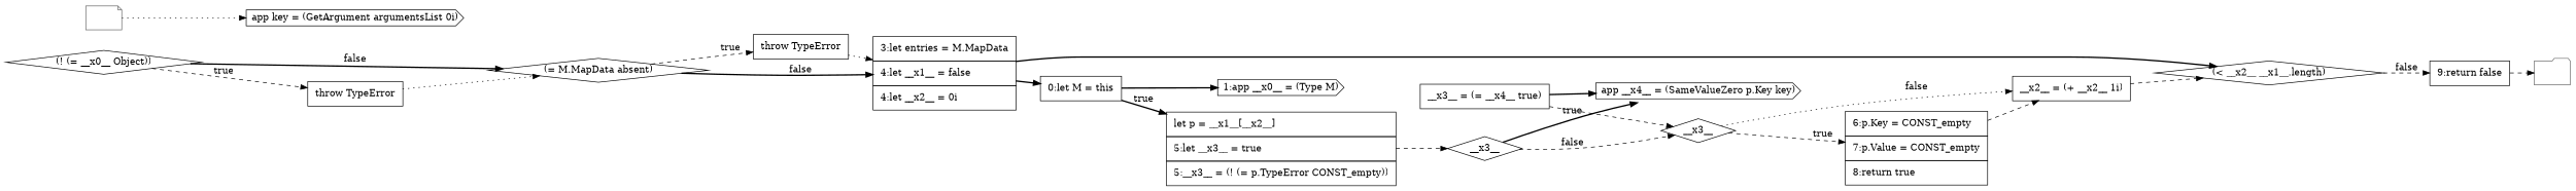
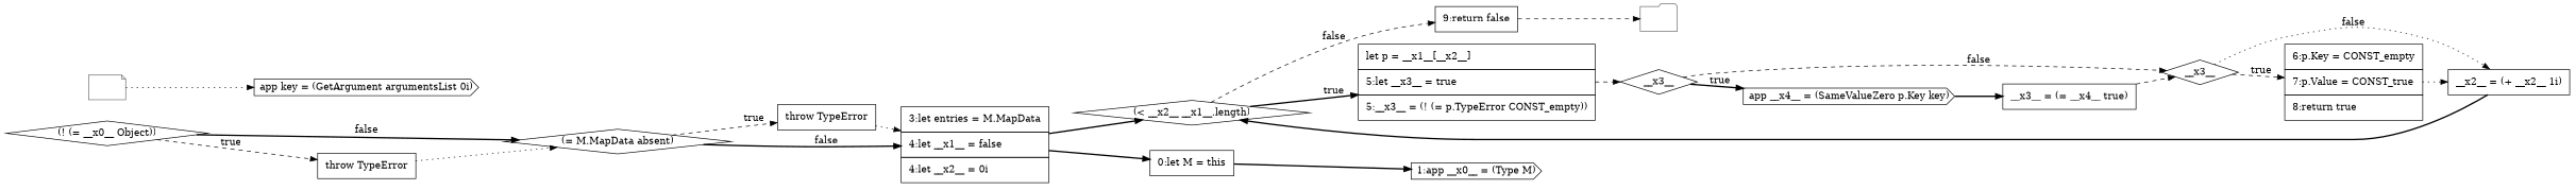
  digraph {
    rankdir=LR
    node [color=black fillcolor=white shape=none style=filled]
    edge [color=black style=bold]
    n1 [label=<<font color="black">     <table border="0" cellborder="1" cellspacing="0" cellpadding="10">       <tr><td align="left">throw TypeError</td></tr>     </table>   </font>> margin=0]
    n2 [label=<<font color="black">     <table border="0" cellborder="1" cellspacing="0" cellpadding="10">       <tr><td align="left">3:let entries = M.MapData</td></tr>       <tr><td align="left">4:let __x1__ = false</td></tr>       <tr><td align="left">4:let __x2__ = 0i</td></tr>     </table>   </font>> margin=0]
    n3 [label=<<font color="black">(&lt; __x2__ __x1__.length)</font>> shape=diamond]
    n4 [label=<<font color="black">     <table border="0" cellborder="1" cellspacing="0" cellpadding="10">       <tr><td align="left">0:let M = this</td></tr>     </table>   </font>> margin=0]
    n5 [label=<<font color="black">     <table border="0" cellborder="1" cellspacing="0" cellpadding="10">       <tr><td align="left">9:return false</td></tr>     </table>   </font>> margin=0]
    n6 [color=gray40 label=" " shape=folder]
    n7 [label=<<font color="black">     <table border="0" cellborder="1" cellspacing="0" cellpadding="10">       <tr><td align="left">__x2__ = (+ __x2__ 1i)</td></tr>     </table>   </font>> margin=0]
    n8 [label=<<font color="black">     <table border="0" cellborder="1" cellspacing="0" cellpadding="10">       <tr><td align="left">let p = __x1__[__x2__]</td></tr>       <tr><td align="left">5:let __x3__ = true</td></tr>       <tr><td align="left">5:__x3__ = (! (= p.TypeError CONST_empty))</td></tr>     </table>   </font>> margin=0]
    n9 [label=<<font color="black">1:app __x0__ = (Type M)</font>> shape=cds]
    n10 [label=<<font color="black">(! (= __x0__ Object))</font>> shape=diamond]
    n11 [label=<<font color="black">(= M.MapData absent)</font>> shape=diamond]
    n12 [label=<<font color="black">     <table border="0" cellborder="1" cellspacing="0" cellpadding="10">       <tr><td align="left">throw TypeError</td></tr>     </table>   </font>> margin=0]
    n13 [label=<<font color="black">__x3__</font>> shape=diamond]
    n14 [label=<<font color="black">     <table border="0" cellborder="1" cellspacing="0" cellpadding="10">       <tr><td align="left">__x3__ = (= __x4__ true)</td></tr>     </table>   </font>> margin=0]
    n15 [label=<<font color="black">__x3__</font>> shape=diamond]
-   n16 [label=<<font color="black">     <table border="0" cellborder="1" cellspacing="0" cellpadding="10">       <tr><td align="left">6:p.Key = CONST_empty</td></tr>       <tr><td align="left">7:p.Value = CONST_empty</td></tr>       <tr><td align="left">8:return true</td></tr>     </table>   </font>> margin=0]
+   n16 [label=<<font color="black">     <table border="0" cellborder="1" cellspacing="0" cellpadding="10">       <tr><td align="left">6:p.Key = CONST_empty</td></tr>       <tr><td align="left">7:p.Value = CONST_true</td></tr>       <tr><td align="left">8:return true</td></tr>     </table>   </font>> margin=0]
    n17 [label=<<font color="black">app __x4__ = (SameValueZero p.Key key)</font>> shape=cds]
    n18 [color=gray40 label=" " shape=note]
    n19 [label=<<font color="black">app key = (GetArgument argumentsList 0i)</font>> shape=cds]
    n1 -> n2 [style=dotted]
    n2 -> n3
    n2 -> n4
    n3 -> n5 [label=<<font color="black">false</font>> style=dashed]
-   n4 -> n8 [label=<<font color="black">true</font>>]
+   n3 -> n8 [label=<<font color="black">true</font>>]
    n4 -> n9
    n5 -> n6 [style=dashed]
-   n7 -> n3 [style=dashed]
+   n7 -> n3
    n8 -> n13 [style=dashed]
    n10 -> n11 [label=<<font color="black">false</font>>]
    n10 -> n12 [label=<<font color="black">true</font>> style=dashed]
    n11 -> n1 [label=<<font color="black">true</font>> style=dashed]
    n11 -> n2 [label=<<font color="black">false</font>>]
    n12 -> n11 [style=dotted]
    n13 -> n15 [label=<<font color="black">false</font>> style=dashed]
    n13 -> n17 [label=<<font color="black">true</font>>]
    n14 -> n15 [style=dashed]
    n15 -> n7 [label=<<font color="black">false</font>> style=dotted]
    n15 -> n16 [label=<<font color="black">true</font>> style=dashed]
-   n16 -> n7 [style=dashed]
-   n14 -> n17
+   n16 -> n7 [style=dotted]
+   n17 -> n14
    n18 -> n19 [style=dotted]
  }
